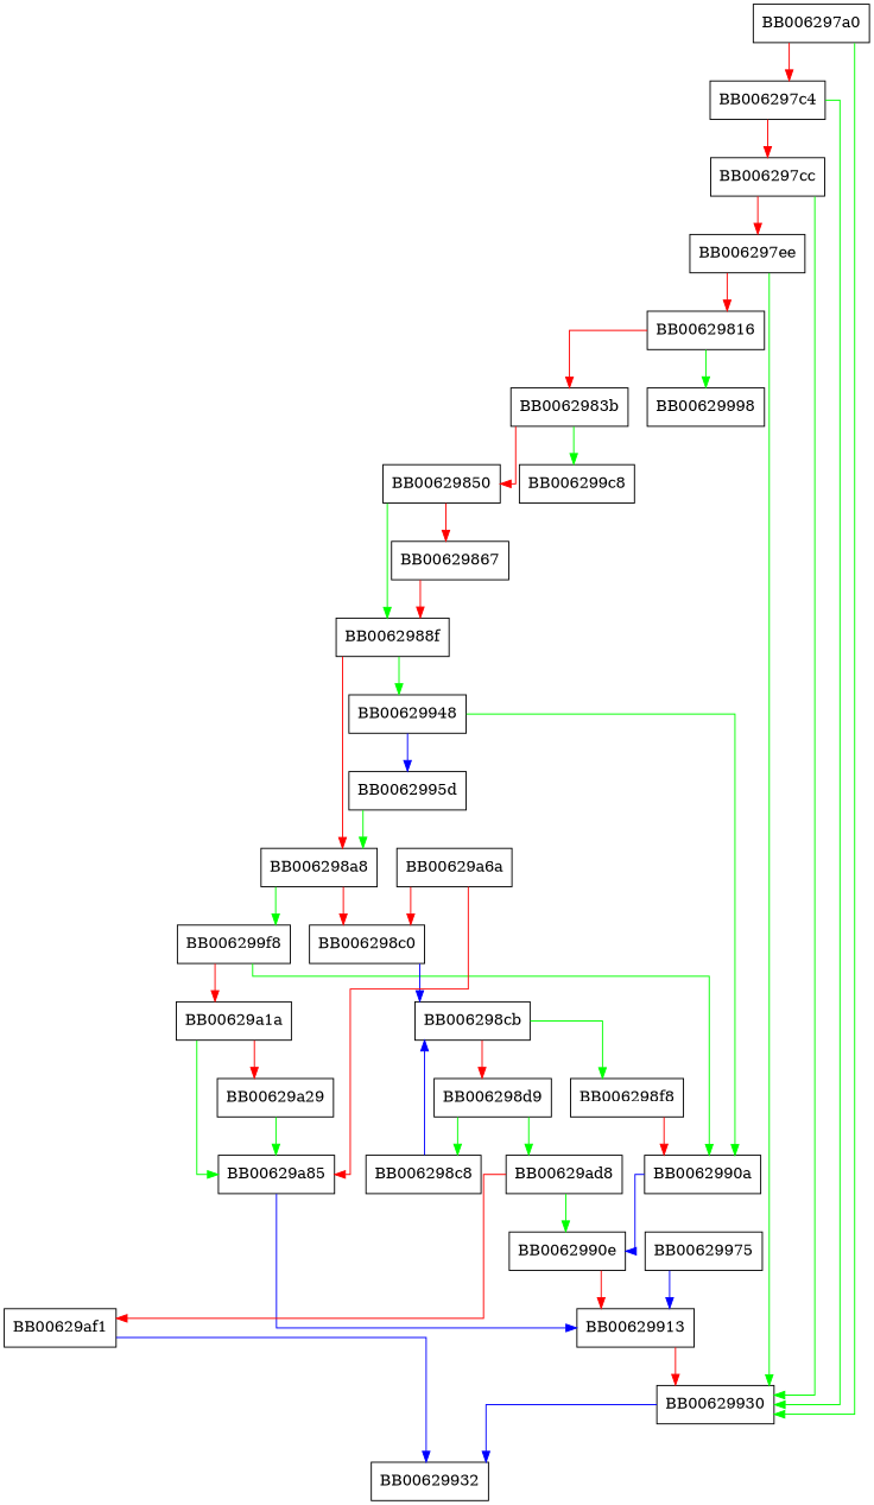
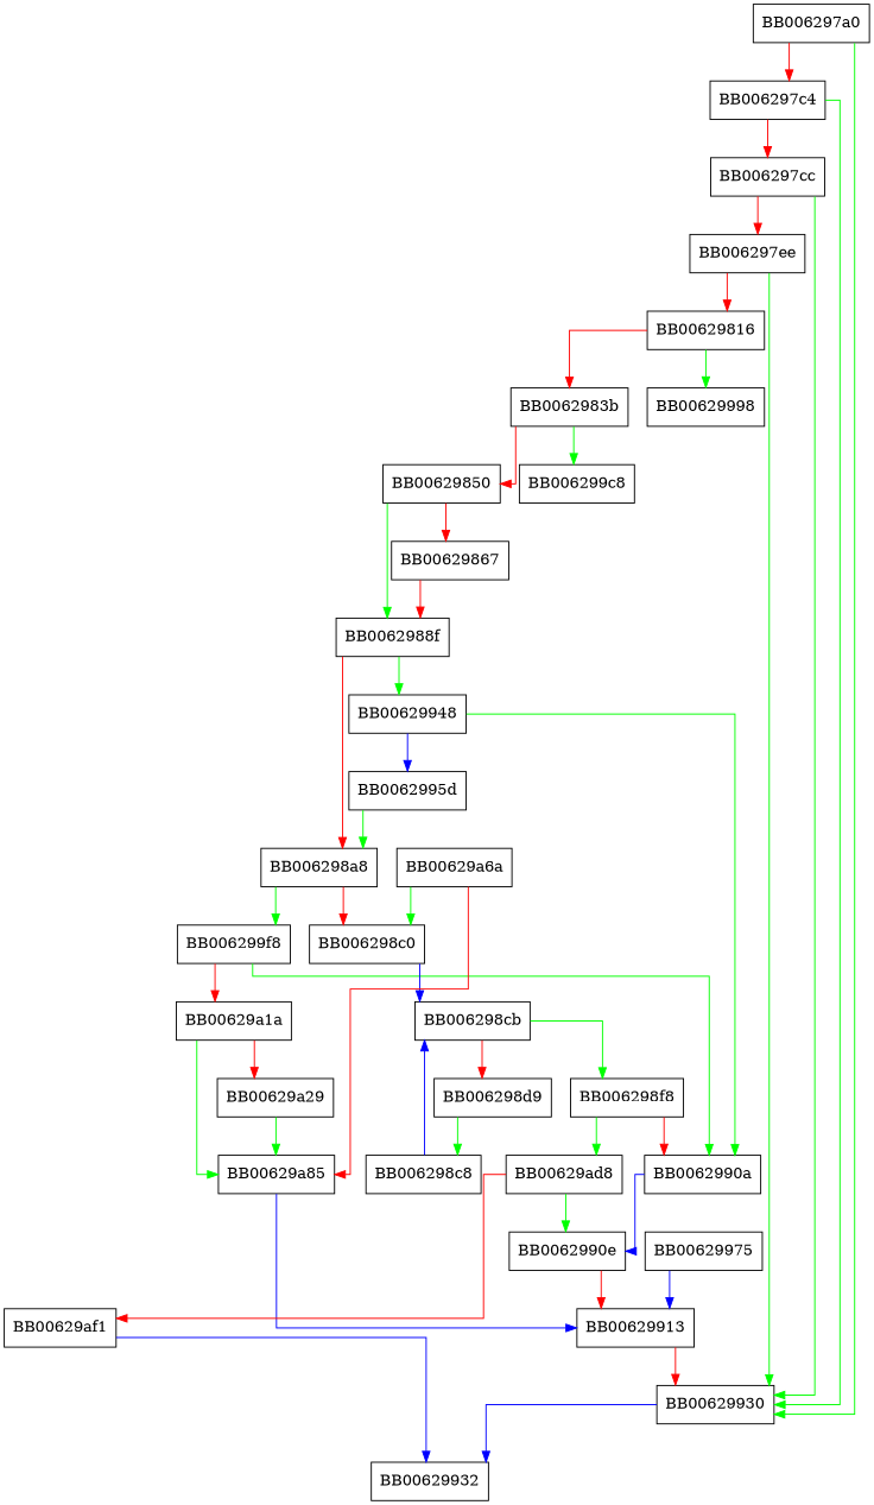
  digraph {
    splines=ortho
    node [shape=box]
    edge [color=green]
    BB006297a0
    BB00629930
    BB006297c4
    BB00629932
    BB006297cc
    BB006297ee
    BB00629816
    BB00629998
    BB0062983b
    BB006299c8
    BB00629850
    BB0062988f
    BB00629867
    BB00629948
    BB006298a8
    BB0062990a
    BB0062995d
    BB006299f8
    BB006298c0
    BB0062990e
    BB00629a1a
    BB006298cb
    BB00629a85
    BB00629a29
    BB006298f8
    BB006298d9
    BB00629ad8
    BB006298c8
    BB00629af1
    BB00629913
    BB00629975
    BB00629a6a
    BB006297a0 -> BB00629930
    BB006297a0 -> BB006297c4 [color=red]
    BB00629930 -> BB00629932 [color=blue]
    BB006297c4 -> BB00629930
    BB006297c4 -> BB006297cc [color=red]
    BB006297cc -> BB00629930
    BB006297cc -> BB006297ee [color=red]
    BB006297ee -> BB00629930
    BB006297ee -> BB00629816 [color=red]
    BB00629816 -> BB00629998
    BB00629816 -> BB0062983b [color=red]
    BB0062983b -> BB006299c8
    BB0062983b -> BB00629850 [color=red]
    BB00629850 -> BB0062988f
    BB00629850 -> BB00629867 [color=red]
    BB0062988f -> BB00629948
    BB0062988f -> BB006298a8 [color=red]
    BB00629867 -> BB0062988f [color=red]
    BB00629948 -> BB0062990a
    BB00629948 -> BB0062995d [color=blue]
    BB006298a8 -> BB006299f8
    BB006298a8 -> BB006298c0 [color=red]
    BB0062990a -> BB0062990e [color=blue]
    BB0062995d -> BB006298a8
    BB006299f8 -> BB0062990a
    BB006299f8 -> BB00629a1a [color=red]
    BB006298c0 -> BB006298cb [color=blue]
    BB0062990e -> BB00629913 [color=red]
    BB00629a1a -> BB00629a85
    BB00629a1a -> BB00629a29 [color=red]
    BB006298cb -> BB006298f8
    BB006298cb -> BB006298d9 [color=red]
    BB00629a85 -> BB00629913 [color=blue]
    BB00629a29 -> BB00629a85
    BB006298f8 -> BB0062990a [color=red]
-   BB006298d9 -> BB00629ad8
+   BB006298f8 -> BB00629ad8
    BB006298d9 -> BB006298c8
    BB00629ad8 -> BB0062990e
    BB00629ad8 -> BB00629af1 [color=red]
    BB006298c8 -> BB006298cb [color=blue]
    BB00629af1 -> BB00629932 [color=blue]
    BB00629913 -> BB00629930 [color=red]
    BB00629975 -> BB00629913 [color=blue]
-   BB00629a6a -> BB006298c0 [color=red]
+   BB00629a6a -> BB006298c0
    BB00629a6a -> BB00629a85 [color=red]
  }
